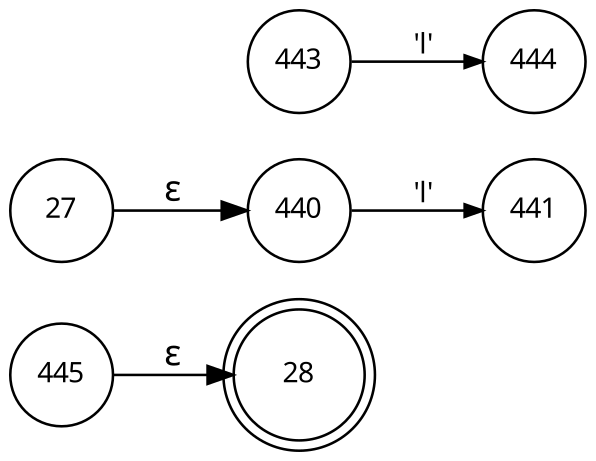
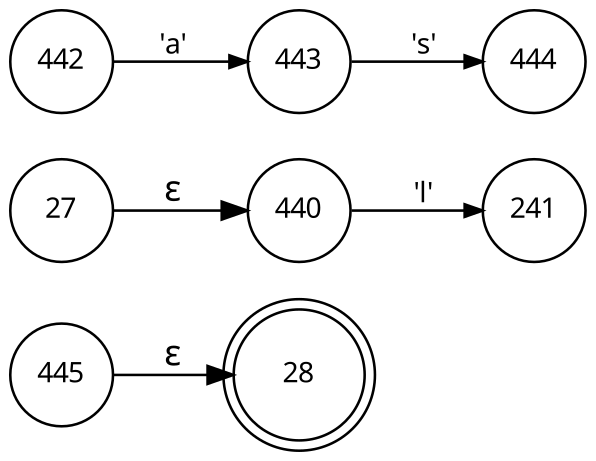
  digraph {
    fontname="Noto Sans"
    rankdir=LR
    node [fixedsize=true fontname="Noto Sans" fontsize=11 shape=circle peripheries=1]
    edge [arrowhead=normal arrowsize=.7 fontname="Noto Sans" fontsize=11]
    n1 [label=28 shape=doublecircle width=.6 peripheries=""]
    n2 [label=440 width=.55]
-   n3 [label=441 width=.55]
+   n3 [label=241 width=.55]
+   n4 [label=442 width=.55]
    n5 [label=443 width=.55]
    n6 [label=444 width=.55]
    n7 [label=27 width=.55]
    n8 [label=445 width=.55]
    n2 -> n3 [label="'l'"]
-   n5 -> n6 [label="'l'"]
+   n4 -> n5 [label="'a'"]
+   n5 -> n6 [label="'s'"]
    n7 -> n2 [label="&epsilon;" arrowhead="" arrowsize="" fontsize=""]
    n8 -> n1 [label="&epsilon;" arrowhead="" arrowsize="" fontsize=""]
  }
